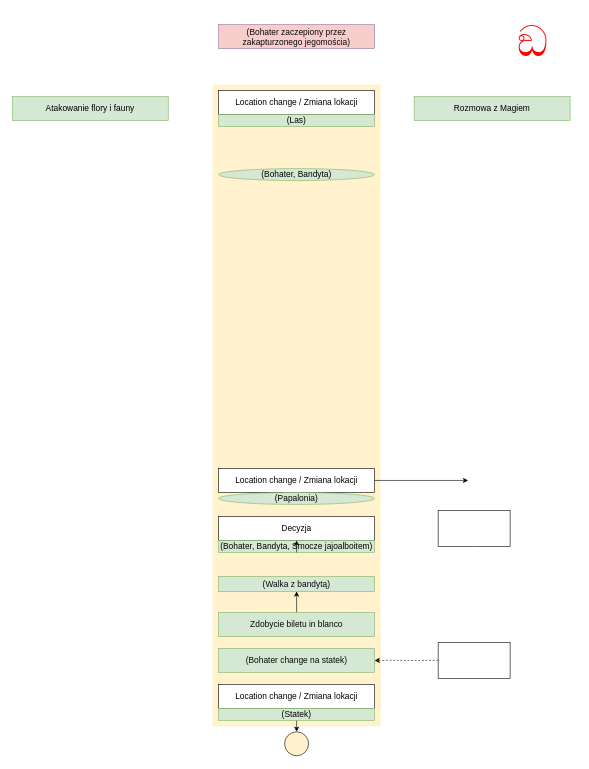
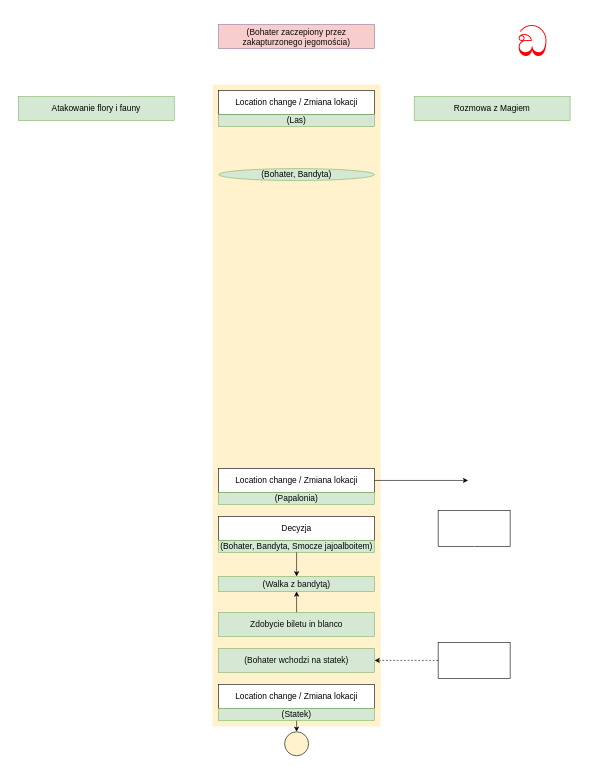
  <mxCell id="0" />
  <mxCell id="1" parent="0" />
  <mxCell id="2" value="&lt;span style=&quot;font-size: 14px&quot;&gt;&lt;font color=&quot;#080808&quot;&gt;(Bohater zaczepiony przez zakapturzonego jegomościa)&lt;/font&gt;&lt;/span&gt;" style="rounded=0;whiteSpace=wrap;html=1;strokeColor=#9673a6;fillColor=#f8cecc;" parent="1" vertex="1"><mxGeometry x="364" y="40" width="260" height="40" as="geometry" /></mxCell>
  <mxCell id="3" value="" style="rounded=0;whiteSpace=wrap;html=1;fillColor=#fff2cc;fontFamily=Helvetica;fontSize=14;strokeColor=none;" parent="1" vertex="1"><mxGeometry x="354" y="140" width="280" height="1070" as="geometry" /></mxCell>
  <mxCell id="4" value="&lt;font style=&quot;font-size: 70px&quot; color=&quot;#ff0000&quot;&gt;ඞ&lt;/font&gt;" style="text;whiteSpace=wrap;html=1;fontColor=#080808;" parent="1" vertex="1"><mxGeometry x="860" width="100" height="150" as="geometry" y="20" /></mxCell>
  <mxCell id="5" value="" style="edgeStyle=none;html=1;fontColor=#FFFFFF;strokeColor=#000000;" edge="1" parent="1" source="6" target="13"><mxGeometry relative="1" as="geometry" /></mxCell>
  <mxCell id="6" value="" style="rounded=0;whiteSpace=wrap;html=1;fillColor=#fff2cc;fontFamily=Helvetica;fontSize=14;strokeColor=none;" parent="1" vertex="1"><mxGeometry x="354" y="1060" width="280" height="120" as="geometry" /></mxCell>
  <mxCell id="7" value="&lt;span id=&quot;docs-internal-guid-4cfbbf0f-7fff-1ddc-6e00-4f36d3d0db7e&quot;&gt;&lt;span style=&quot;background-color: transparent ; vertical-align: baseline&quot;&gt;&lt;font&gt;&lt;font face=&quot;arial&quot;&gt;&lt;span style=&quot;font-size: 14px&quot;&gt;Location change / Zmiana lokacji&lt;/span&gt;&lt;/font&gt;&lt;br&gt;&lt;/font&gt;&lt;/span&gt;&lt;/span&gt;" style="rounded=0;whiteSpace=wrap;html=1;align=center;" parent="1" vertex="1"><mxGeometry x="364" y="150" width="260" height="40" as="geometry" /></mxCell>
  <mxCell id="8" value="&lt;span id=&quot;docs-internal-guid-4cfbbf0f-7fff-1ddc-6e00-4f36d3d0db7e&quot;&gt;&lt;span style=&quot;background-color: transparent ; vertical-align: baseline&quot;&gt;&lt;font&gt;&lt;font face=&quot;arial&quot;&gt;&lt;span style=&quot;font-size: 14px&quot;&gt;Location change / Zmiana lokacji&lt;/span&gt;&lt;/font&gt;&lt;br&gt;&lt;/font&gt;&lt;/span&gt;&lt;/span&gt;" style="rounded=0;whiteSpace=wrap;html=1;align=center;" parent="1" vertex="1"><mxGeometry x="364" y="1140" width="260" height="40" as="geometry" /></mxCell>
- <mxCell id="9" value="&lt;span style=&quot;font-size: 14px&quot;&gt;&lt;font color=&quot;#080808&quot;&gt;(Bohater change na statek)&lt;/font&gt;&lt;/span&gt;" style="rounded=0;whiteSpace=wrap;html=1;fillColor=#d5e8d4;strokeColor=#82b366;" parent="1" vertex="1"><mxGeometry x="364" y="1080" width="260" height="40" as="geometry" /></mxCell>
+ <mxCell id="9" value="&lt;span style=&quot;font-size: 14px&quot;&gt;&lt;font color=&quot;#080808&quot;&gt;(Bohater wchodzi na statek)&lt;/font&gt;&lt;/span&gt;" style="rounded=0;whiteSpace=wrap;html=1;fillColor=#d5e8d4;strokeColor=#82b366;" parent="1" vertex="1"><mxGeometry x="364" y="1080" width="260" height="40" as="geometry" /></mxCell>
  <mxCell id="10" value="" style="ellipse;whiteSpace=wrap;html=1;aspect=fixed;fontSize=14;align=center;fillColor=#fff2cc;strokeWidth=1;" vertex="1" parent="1"><mxGeometry x="474" y="1219" width="40" height="40" as="geometry" /></mxCell>
  <mxCell id="11" value="" style="endArrow=classic;html=1;fontFamily=Helvetica;fontSize=14;exitX=0.5;exitY=1;exitDx=0;exitDy=0;entryX=0.5;entryY=0;entryDx=0;entryDy=0;strokeWidth=1;" edge="1" parent="1" target="10"><mxGeometry width="50" height="50" relative="1" as="geometry"><mxPoint x="494" y="1180" as="sourcePoint" /><mxPoint x="444" y="1050" as="targetPoint" /></mxGeometry></mxCell>
  <mxCell id="12" value="&lt;span id=&quot;docs-internal-guid-4cfbbf0f-7fff-1ddc-6e00-4f36d3d0db7e&quot;&gt;&lt;span style=&quot;background-color: transparent ; vertical-align: baseline&quot;&gt;&lt;font&gt;&lt;font face=&quot;arial&quot;&gt;&lt;span style=&quot;font-size: 14px&quot;&gt;Location change / Zmiana lokacji&lt;/span&gt;&lt;/font&gt;&lt;br&gt;&lt;/font&gt;&lt;/span&gt;&lt;/span&gt;" style="rounded=0;whiteSpace=wrap;html=1;align=center;" vertex="1" parent="1"><mxGeometry x="364" y="780" width="260" height="40" as="geometry" /></mxCell>
  <mxCell id="13" value="&lt;span style=&quot;font-size: 14px&quot;&gt;&lt;font color=&quot;#080808&quot;&gt;(Walka z bandytą)&lt;/font&gt;&lt;/span&gt;" style="rounded=0;whiteSpace=wrap;html=1;fillColor=#d5e8d4;strokeColor=#82b366;" vertex="1" parent="1"><mxGeometry x="364" y="960" width="260" height="25" as="geometry" /></mxCell>
  <mxCell id="14" style="edgeStyle=none;html=1;" edge="1" parent="1" source="12"><mxGeometry relative="1" as="geometry"><mxPoint x="780" y="800" as="targetPoint" /></mxGeometry></mxCell>
- <mxCell id="15" value="&lt;font face=&quot;arial&quot; color=&quot;#000000&quot;&gt;&lt;span style=&quot;font-size: 14px&quot;&gt;(Papalonia)&lt;/span&gt;&lt;/font&gt;" style="ellipse;whiteSpace=wrap;html=1;sketch=0;fillColor=#d5e8d4;strokeColor=#82b366;align=center;" vertex="1" parent="1"><mxGeometry x="364" y="820" width="260" height="20" as="geometry" /></mxCell>
+ <mxCell id="15" value="&lt;font face=&quot;arial&quot; color=&quot;#000000&quot;&gt;&lt;span style=&quot;font-size: 14px&quot;&gt;(Papalonia)&lt;/span&gt;&lt;/font&gt;" style="rounded=0;whiteSpace=wrap;html=1;sketch=0;fillColor=#d5e8d4;strokeColor=#82b366;align=center;" vertex="1" parent="1"><mxGeometry x="364" y="820" width="260" height="20" as="geometry" /></mxCell>
  <mxCell id="16" value="&lt;span id=&quot;docs-internal-guid-4cfbbf0f-7fff-1ddc-6e00-4f36d3d0db7e&quot;&gt;&lt;span style=&quot;background-color: transparent ; vertical-align: baseline&quot;&gt;&lt;font&gt;&lt;font face=&quot;arial&quot;&gt;&lt;span style=&quot;font-size: 14px&quot;&gt;Decyzja&lt;/span&gt;&lt;/font&gt;&lt;br&gt;&lt;/font&gt;&lt;/span&gt;&lt;/span&gt;" style="rounded=0;whiteSpace=wrap;html=1;align=center;" vertex="1" parent="1"><mxGeometry x="364" y="860" width="260" height="40" as="geometry" /></mxCell>
  <mxCell id="17" value="&lt;font face=&quot;arial&quot; color=&quot;#000000&quot;&gt;&lt;span style=&quot;font-size: 14px&quot;&gt;(Bohater, Bandyta, Smocze jajoalboitem)&lt;/span&gt;&lt;/font&gt;" style="rounded=0;whiteSpace=wrap;html=1;sketch=0;fillColor=#d5e8d4;strokeColor=#82b366;align=center;" vertex="1" parent="1"><mxGeometry x="364" y="900" width="260" height="20" as="geometry" /></mxCell>
  <mxCell id="18" value="(Statek)" style="rounded=0;whiteSpace=wrap;html=1;sketch=0;align=center;fontSize=14;fillColor=#d5e8d4;strokeColor=#82b366;" vertex="1" parent="1"><mxGeometry x="364" y="1180" width="260" height="20" as="geometry" /></mxCell>
  <mxCell id="19" value="(Las)" style="rounded=0;whiteSpace=wrap;html=1;sketch=0;align=center;fontSize=14;fillColor=#d5e8d4;strokeColor=#82b366;" vertex="1" parent="1"><mxGeometry x="364" y="190" width="260" height="20" as="geometry" /></mxCell>
  <mxCell id="20" value="(Bohater, Bandyta)" style="ellipse;whiteSpace=wrap;html=1;sketch=0;align=center;fontSize=14;fillColor=#d5e8d4;strokeColor=#82b366;" vertex="1" parent="1"><mxGeometry x="364" y="280" width="260" height="20" as="geometry" /></mxCell>
  <mxCell id="21" value="&lt;font face=&quot;arial&quot;&gt;&lt;span style=&quot;font-size: 14px&quot;&gt;Rozmowa z Magiem&lt;br&gt;&lt;/span&gt;&lt;/font&gt;" style="rounded=0;whiteSpace=wrap;html=1;sketch=0;fillColor=#d5e8d4;strokeColor=#82b366;align=center;" vertex="1" parent="1"><mxGeometry x="690" y="160" width="260" height="40" as="geometry" /></mxCell>
  <mxCell id="22" value="&lt;font color=&quot;#ffffff&quot;&gt;Oddanie itemu bandycie&lt;/font&gt;" style="rounded=0;whiteSpace=wrap;html=1;fontColor=#000000;" vertex="1" parent="1"><mxGeometry x="730" y="850" width="120" height="60" as="geometry" /></mxCell>
- <mxCell id="23" value="" style="endArrow=classic;html=1;fontColor=#000000;exitX=0.5;exitY=1;exitDx=0;exitDy=0;strokeColor=#000000;" edge="1" parent="1" source="17" target="16"><mxGeometry width="50" height="50" relative="1" as="geometry"><mxPoint x="610" y="990" as="sourcePoint" /><mxPoint x="660" y="940" as="targetPoint" /></mxGeometry></mxCell>
- <mxCell id="24" value="&lt;font face=&quot;arial&quot;&gt;&lt;span style=&quot;font-size: 14px&quot;&gt;Atakowanie flory i fauny&lt;/span&gt;&lt;/font&gt;" style="rounded=0;whiteSpace=wrap;html=1;sketch=0;fillColor=#d5e8d4;strokeColor=#82b366;align=center;" vertex="1" parent="1"><mxGeometry x="20" y="160" width="260" height="40" as="geometry" /></mxCell>
+ <mxCell id="23" value="" style="endArrow=classic;html=1;fontColor=#000000;exitX=0.5;exitY=1;exitDx=0;exitDy=0;entryX=0.5;entryY=0;entryDx=0;entryDy=0;strokeColor=#000000;" edge="1" parent="1" source="17" target="13"><mxGeometry width="50" height="50" relative="1" as="geometry"><mxPoint x="610" y="990" as="sourcePoint" /><mxPoint x="660" y="940" as="targetPoint" /></mxGeometry></mxCell>
+ <mxCell id="24" value="&lt;font face=&quot;arial&quot;&gt;&lt;span style=&quot;font-size: 14px&quot;&gt;Atakowanie flory i fauny&lt;/span&gt;&lt;/font&gt;" style="rounded=0;whiteSpace=wrap;html=1;sketch=0;fillColor=#d5e8d4;strokeColor=#82b366;align=center;" vertex="1" parent="1"><mxGeometry x="30" y="160" width="260" height="40" as="geometry" /></mxCell>
  <mxCell id="25" value="&lt;font color=&quot;#080808&quot;&gt;&lt;span style=&quot;font-size: 14px&quot;&gt;Zdobycie biletu in blanco&lt;/span&gt;&lt;/font&gt;" style="rounded=0;whiteSpace=wrap;html=1;fillColor=#d5e8d4;strokeColor=#82b366;" vertex="1" parent="1"><mxGeometry x="364" y="1020" width="260" height="40" as="geometry" /></mxCell>
  <mxCell id="26" value="" style="endArrow=classic;html=1;fontColor=#FFFFFF;strokeColor=#FFFFFF;exitX=0.5;exitY=1;exitDx=0;exitDy=0;" edge="1" parent="1" source="22"><mxGeometry width="50" height="50" relative="1" as="geometry"><mxPoint x="570" y="1060" as="sourcePoint" /><mxPoint x="790" y="1070" as="targetPoint" /></mxGeometry></mxCell>
  <mxCell id="27" value="&lt;font color=&quot;#ffffff&quot;&gt;Bandyta obiecuje wprowadzić nas na statek&lt;/font&gt;" style="rounded=0;whiteSpace=wrap;html=1;fontColor=#000000;" vertex="1" parent="1"><mxGeometry x="730" y="1070" width="120" height="60" as="geometry" /></mxCell>
  <mxCell id="28" value="" style="endArrow=classic;html=1;fontColor=#000000;exitX=0;exitY=0.5;exitDx=0;exitDy=0;entryX=1;entryY=0.5;entryDx=0;entryDy=0;dashed=1;" edge="1" parent="1" source="27" target="9"><mxGeometry width="50" height="50" relative="1" as="geometry"><mxPoint x="634" y="890" as="sourcePoint" /><mxPoint x="740" y="890" as="targetPoint" /><Array as="points" /></mxGeometry></mxCell>
